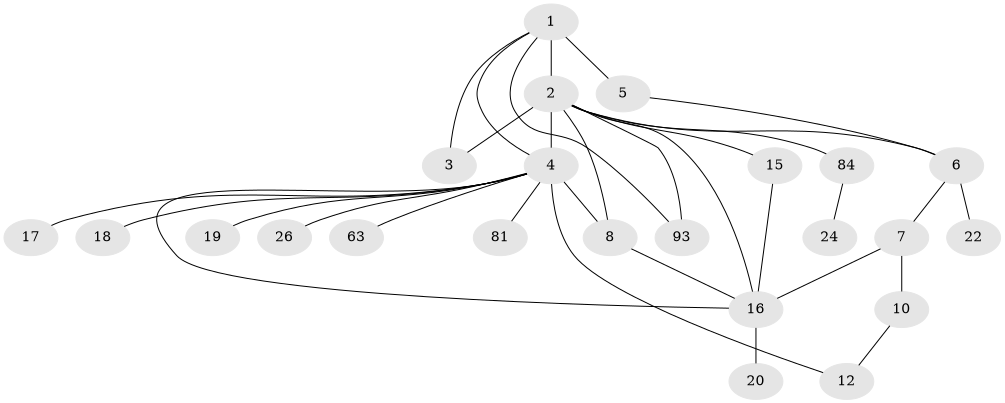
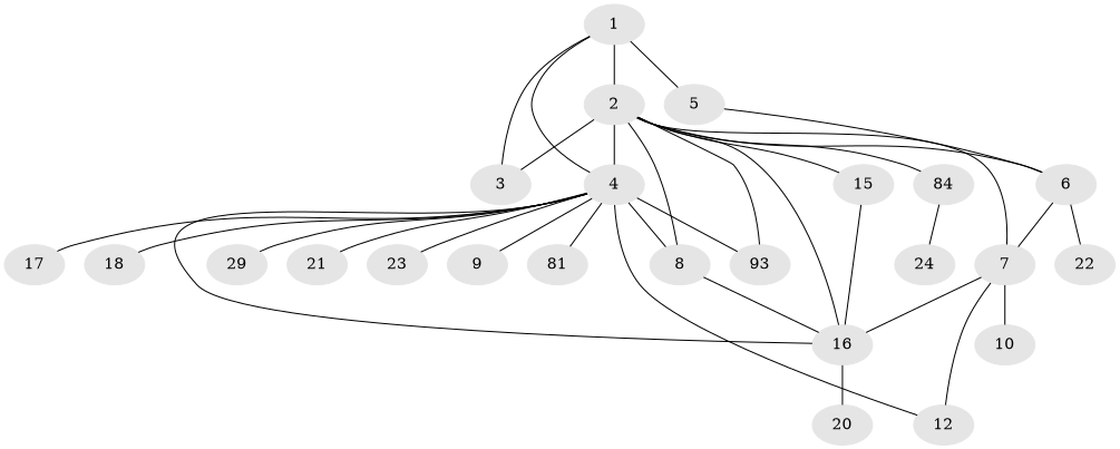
  graph {
    node [color=gray90 style=filled]
    edge [weight=1.0]
    1
    2
    3
    4
    5
    n6 [label=93]
    6
    7
    8
    n10 [label=84]
    15
    16
+   9
    n14 [label=81]
    12
    17
    18
-   19
-   21 [label=26]
-   23 [label=63]
+   19 [label=29]
+   21
+   23
    22
    10
    24
    20
    1 -- 2 [weight=3.0]
    1 -- 3
    1 -- 4
    1 -- 5 [weight=4.0]
-   1 -- n6
+   4 -- n6
    2 -- 3
    2 -- 4 [weight=23.0]
    2 -- n6 [weight=2.0]
    2 -- 6
+   2 -- 7
    2 -- 8 [weight=3.0]
    2 -- n10 [weight=2.0]
    2 -- 15
    2 -- 16
    4 -- 8
    4 -- 16
+   4 -- 9
    4 -- n14
    4 -- 12
    4 -- 17 [weight=2.0]
    4 -- 18 [weight=2.0]
    4 -- 19 [weight=2.0]
    4 -- 21
    4 -- 23
    5 -- 6
    6 -- 7
    6 -- 22
    7 -- 16 [weight=2.0]
    7 -- 10
    8 -- 16
    n10 -- 24 [weight=2.0]
    15 -- 16
    16 -- 20 [weight=2.0]
-   10 -- 12
+   7 -- 12
  }
